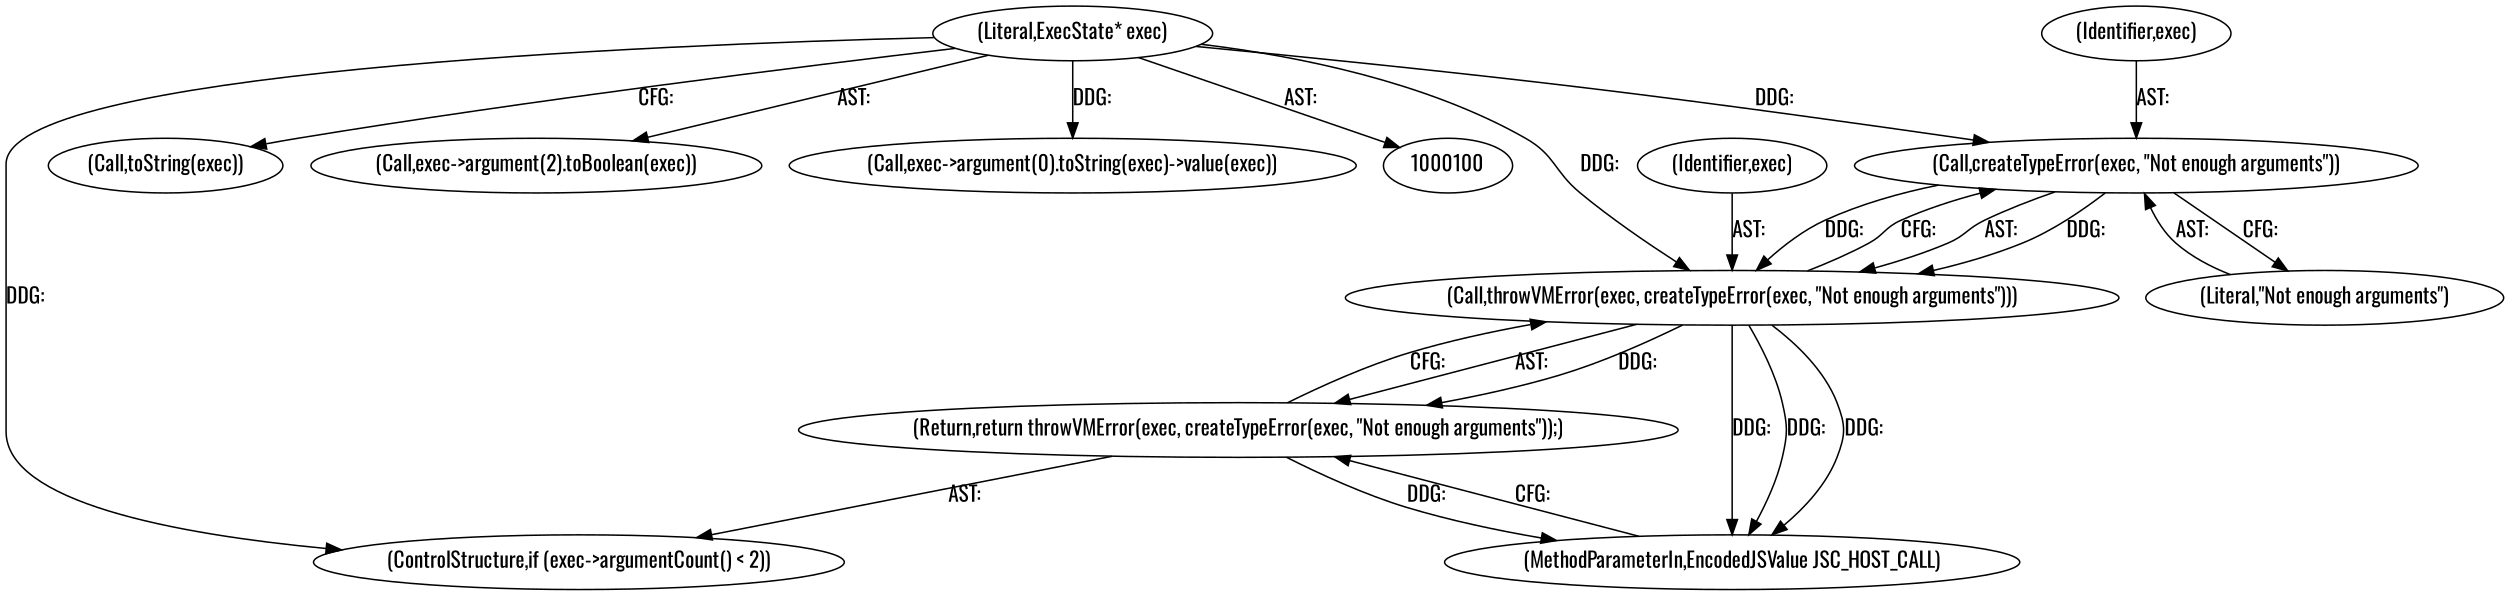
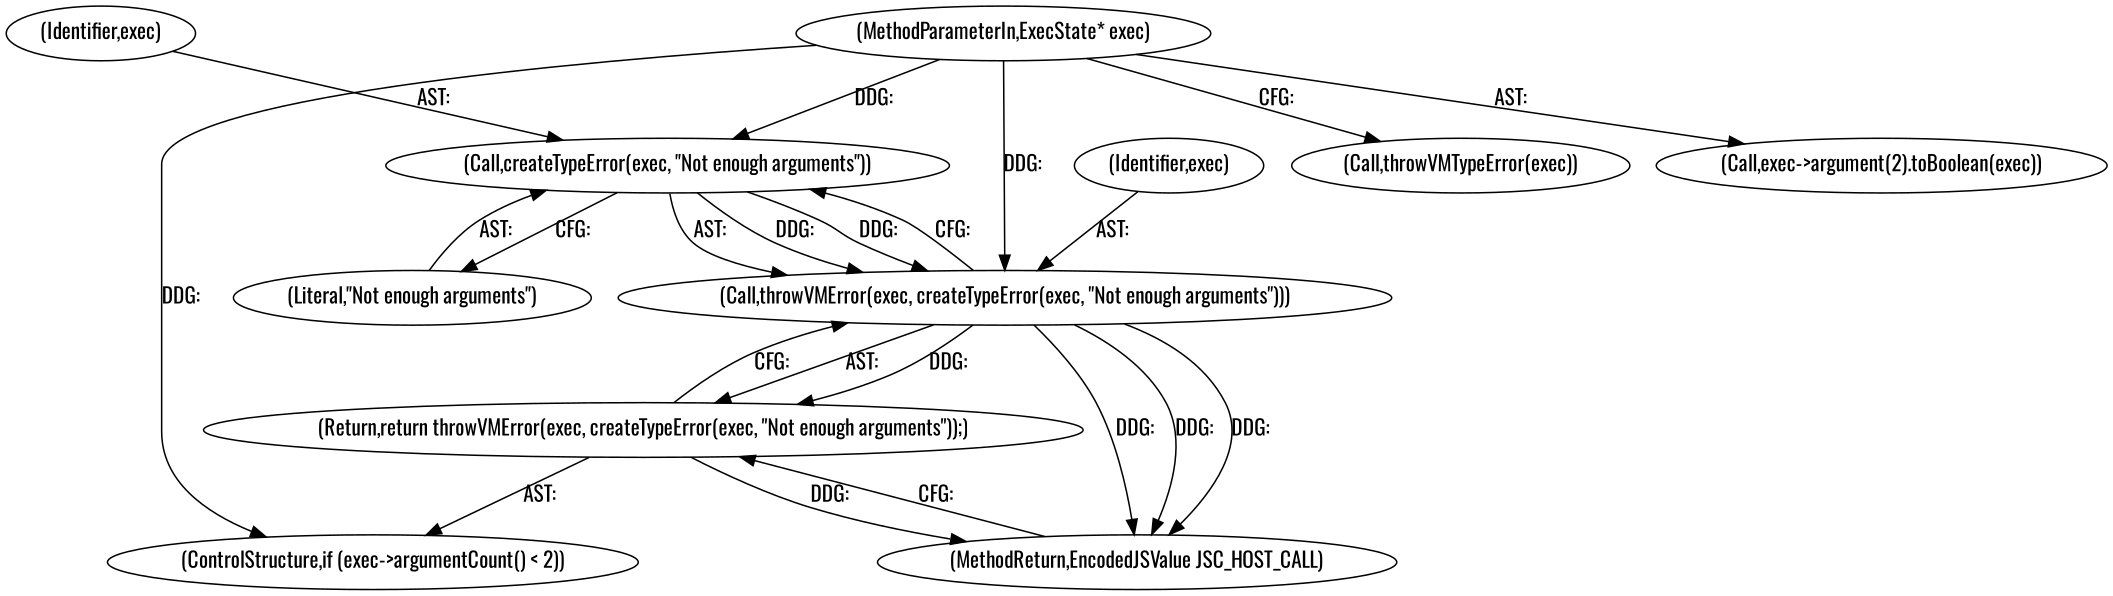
  digraph {
    fontname=Oswald
    node [fontname=Oswald]
    edge [fontname=Oswald]
    n1 [label="(Call,createTypeError(exec, \"Not enough arguments\"))"]
    n2 [label="(Call,throwVMError(exec, createTypeError(exec, \"Not enough arguments\")))"]
    n3 [label="(Literal,\"Not enough arguments\")"]
-   n4 [label="(MethodParameterIn,EncodedJSValue JSC_HOST_CALL)"]
+   n4 [label="(MethodReturn,EncodedJSValue JSC_HOST_CALL)"]
    n5 [label="(Return,return throwVMError(exec, createTypeError(exec, \"Not enough arguments\"));)"]
-   n6 [label="(Literal,ExecState* exec)"]
-   n7 [label="(Call,toString(exec))"]
+   n6 [label="(MethodParameterIn,ExecState* exec)"]
+   n7 [label="(Call,throwVMTypeError(exec))"]
    n8 [label="(Call,exec->argument(2).toBoolean(exec))"]
-   n9 [label="(Call,exec->argument(0).toString(exec)->value(exec))"]
-   1000100
    n11 [label="(ControlStructure,if (exec->argumentCount() < 2))"]
    n12 [label="(Identifier,exec)"]
    n13 [label="(Identifier,exec)"]
    n1 -> n2 [label="AST: "]
    n1 -> n2 [label="DDG: "]
    n1 -> n2 [label="DDG: "]
    n1 -> n3 [label="CFG: "]
    n2 -> n1 [label="CFG: "]
    n2 -> n4 [label="DDG: "]
    n2 -> n4 [label="DDG: "]
    n2 -> n4 [label="DDG: "]
    n2 -> n5 [label="AST: "]
    n2 -> n5 [label="DDG: "]
    n3 -> n1 [label="AST: "]
    n4 -> n5 [label="CFG: "]
    n5 -> n2 [label="CFG: "]
    n5 -> n4 [label="DDG: "]
    n5 -> n11 [label="AST: "]
    n6 -> n1 [label="DDG: "]
    n6 -> n2 [label="DDG: "]
    n6 -> n7 [label="CFG: "]
    n6 -> n8 [label="AST: "]
-   n6 -> n9 [label="DDG: "]
-   n6 -> 1000100 [label="AST: "]
    n6 -> n11 [label="DDG: "]
    n12 -> n1 [label="AST: "]
    n13 -> n2 [label="AST: "]
  }
